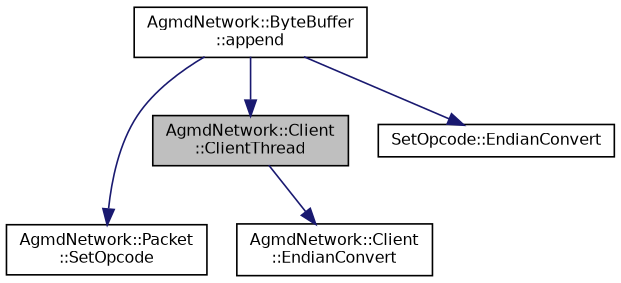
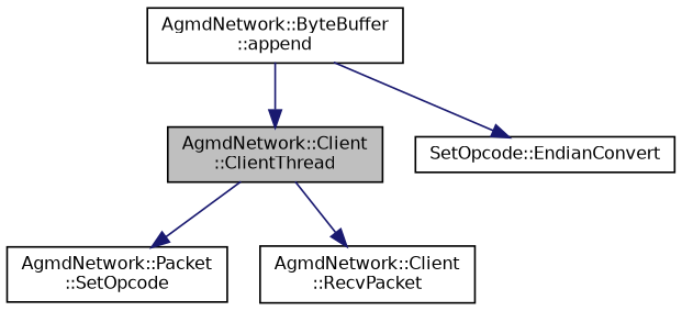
  digraph {
    rankdir=TB
    node [color=black fillcolor=white fontname=Helvetica fontsize=10 shape=record style=filled]
    edge [color=midnightblue fontname=Helvetica fontsize=10 labelfontname=Helvetica labelfontsize=10 style=solid]
    n1 [fillcolor=grey75 fontcolor=black height=0.2 label="AgmdNetwork::Client\l::ClientThread" width=0.4]
    n2 [height=0.2 label="AgmdNetwork::Packet\l::SetOpcode" width=0.4]
-   n3 [height=0.2 label="AgmdNetwork::Client\l::EndianConvert" width=0.4]
+   n3 [height=0.2 label="AgmdNetwork::Client\l::RecvPacket" width=0.4]
    n4 [height=0.2 label="AgmdNetwork::ByteBuffer\l::append" width=0.4]
    n5 [height=0.2 label="SetOpcode::EndianConvert" width=0.4]
-   n4 -> n2
+   n1 -> n2
    n1 -> n3
    n4 -> n1
    n4 -> n5
  }
